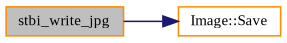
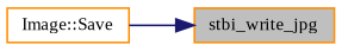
  digraph {
    rankdir=RL
    fontname="Liberation Serif"
    node [color=darkorange fontname="Liberation Serif" fontsize=10 shape=record style=filled]
    n1 [fillcolor=grey75 fontcolor=black height=0.2 label=stbi_write_jpg width=0.4]
    n2 [fillcolor=white height=0.2 label="Image::Save" width=0.4]
-   n2 -> n1 [color=midnightblue dir=back fontname="Liberation Serif" fontsize=10 labelfontname=Helvetica labelfontsize=10 style=solid]
+   n1 -> n2 [color=midnightblue dir=back fontname="Liberation Serif" fontsize=10 labelfontname=Helvetica labelfontsize=10 style=solid]
  }
